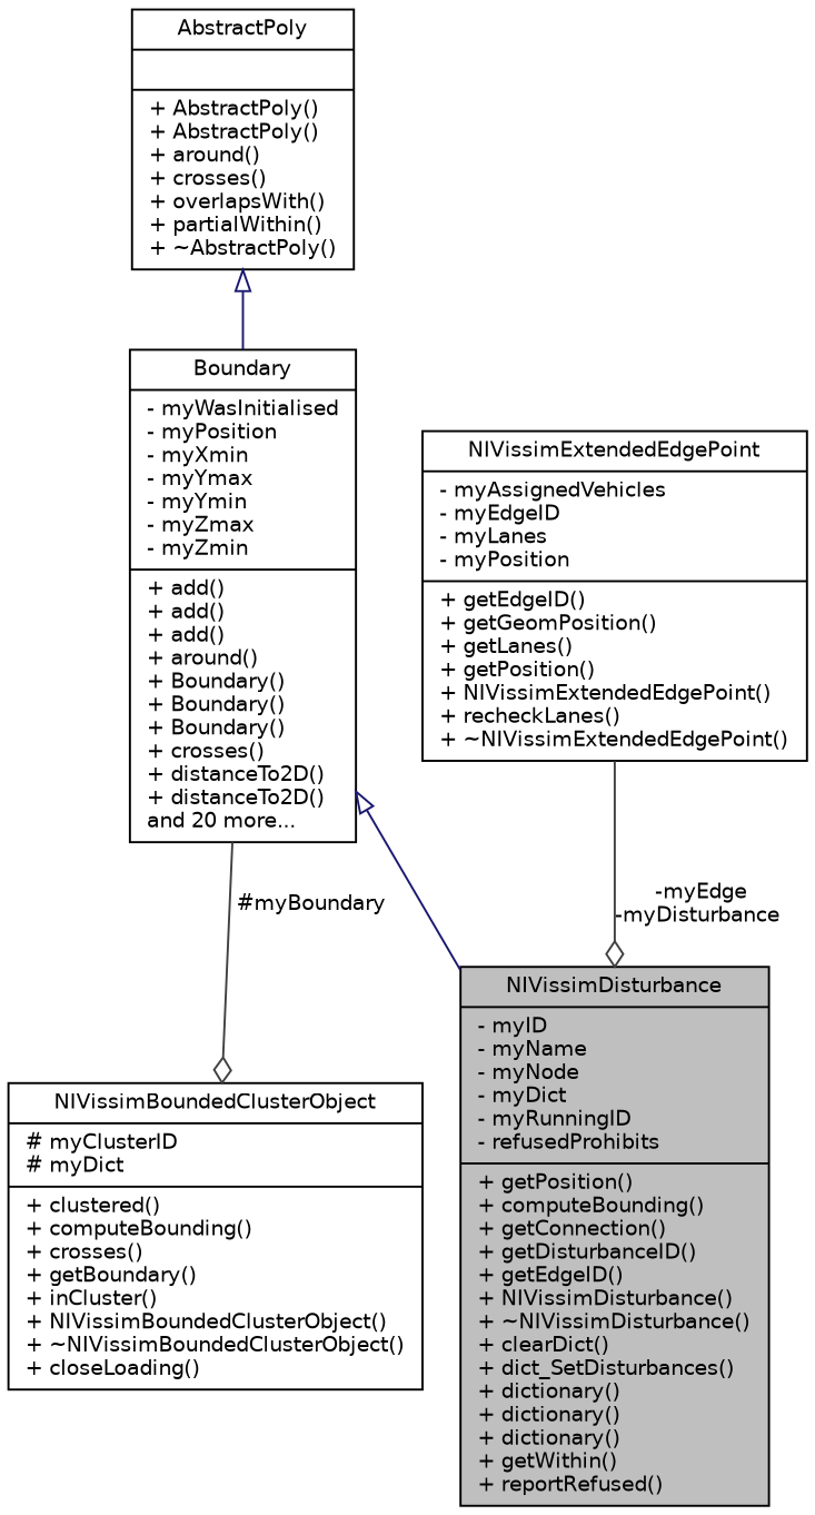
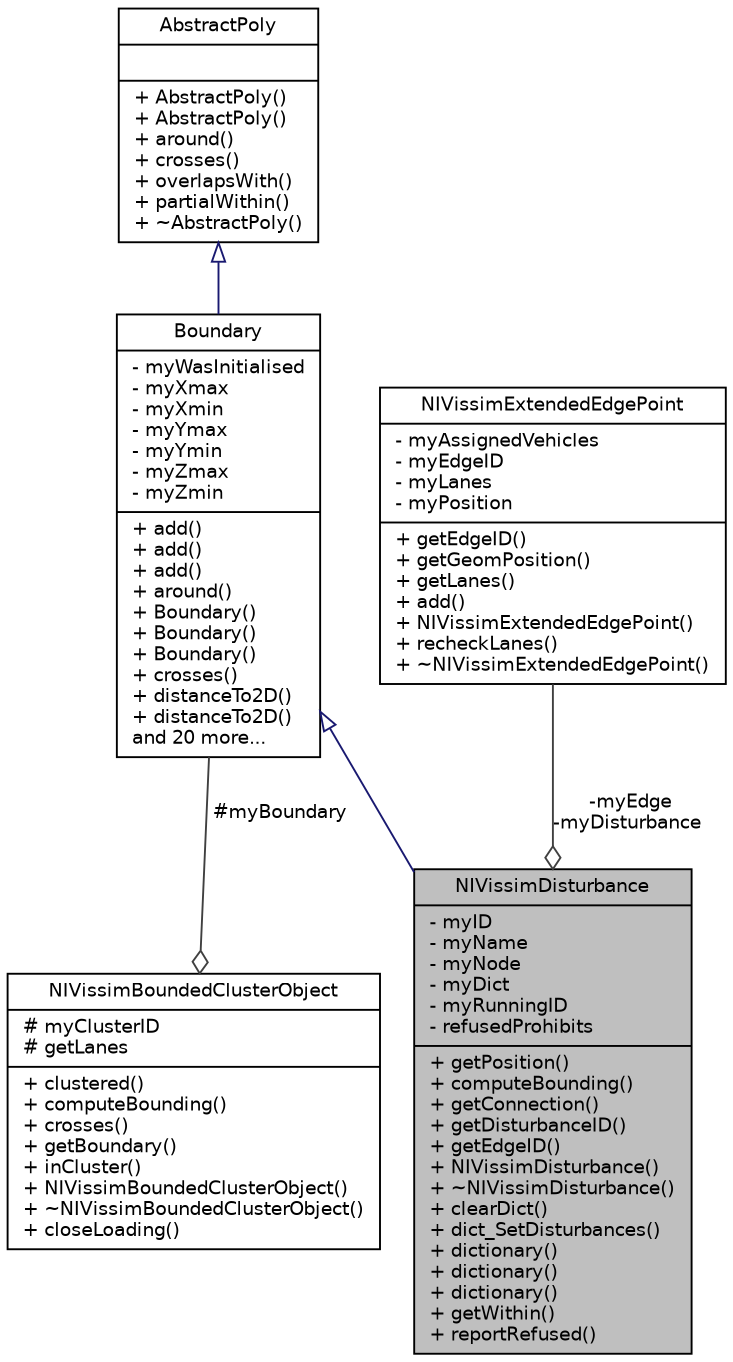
  digraph {
    node [color=black fillcolor=white fontname=Helvetica fontsize=10 shape=record style=filled]
    edge [color=midnightblue fontname=Helvetica fontsize=10 labelfontname=Helvetica labelfontsize=10 style=solid]
    n1 [fillcolor=grey75 fontcolor=black height=0.2 label="{NIVissimDisturbance\n|- myID\l- myName\l- myNode\l- myDict\l- myRunningID\l- refusedProhibits\l|+ getPosition()\l+ computeBounding()\l+ getConnection()\l+ getDisturbanceID()\l+ getEdgeID()\l+ NIVissimDisturbance()\l+ ~NIVissimDisturbance()\l+ clearDict()\l+ dict_SetDisturbances()\l+ dictionary()\l+ dictionary()\l+ dictionary()\l+ getWithin()\l+ reportRefused()\l}" width=0.4]
-   n2 [height=0.2 label="{NIVissimBoundedClusterObject\n|# myClusterID\l# myDict\l|+ clustered()\l+ computeBounding()\l+ crosses()\l+ getBoundary()\l+ inCluster()\l+ NIVissimBoundedClusterObject()\l+ ~NIVissimBoundedClusterObject()\l+ closeLoading()\l}" width=0.4]
-   n3 [height=0.2 label="{Boundary\n|- myWasInitialised\l- myPosition\l- myXmin\l- myYmax\l- myYmin\l- myZmax\l- myZmin\l|+ add()\l+ add()\l+ add()\l+ around()\l+ Boundary()\l+ Boundary()\l+ Boundary()\l+ crosses()\l+ distanceTo2D()\l+ distanceTo2D()\land 20 more...\l}" width=0.4]
+   n2 [height=0.2 label="{NIVissimBoundedClusterObject\n|# myClusterID\l# getLanes\l|+ clustered()\l+ computeBounding()\l+ crosses()\l+ getBoundary()\l+ inCluster()\l+ NIVissimBoundedClusterObject()\l+ ~NIVissimBoundedClusterObject()\l+ closeLoading()\l}" width=0.4]
+   n3 [height=0.2 label="{Boundary\n|- myWasInitialised\l- myXmax\l- myXmin\l- myYmax\l- myYmin\l- myZmax\l- myZmin\l|+ add()\l+ add()\l+ add()\l+ around()\l+ Boundary()\l+ Boundary()\l+ Boundary()\l+ crosses()\l+ distanceTo2D()\l+ distanceTo2D()\land 20 more...\l}" width=0.4]
    n4 [height=0.2 label="{AbstractPoly\n||+ AbstractPoly()\l+ AbstractPoly()\l+ around()\l+ crosses()\l+ overlapsWith()\l+ partialWithin()\l+ ~AbstractPoly()\l}" width=0.4]
-   n5 [height=0.2 label="{NIVissimExtendedEdgePoint\n|- myAssignedVehicles\l- myEdgeID\l- myLanes\l- myPosition\l|+ getEdgeID()\l+ getGeomPosition()\l+ getLanes()\l+ getPosition()\l+ NIVissimExtendedEdgePoint()\l+ recheckLanes()\l+ ~NIVissimExtendedEdgePoint()\l}" width=0.4]
+   n5 [height=0.2 label="{NIVissimExtendedEdgePoint\n|- myAssignedVehicles\l- myEdgeID\l- myLanes\l- myPosition\l|+ getEdgeID()\l+ getGeomPosition()\l+ getLanes()\l+ add()\l+ NIVissimExtendedEdgePoint()\l+ recheckLanes()\l+ ~NIVissimExtendedEdgePoint()\l}" width=0.4]
    n3 -> n1 [arrowtail=onormal dir=back]
    n3 -> n2 [arrowhead=odiamond color=grey25 label=" #myBoundary"]
    n4 -> n3 [arrowtail=onormal dir=back]
    n5 -> n1 [arrowhead=odiamond color=grey25 label=" -myEdge\n-myDisturbance"]
  }
